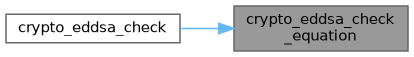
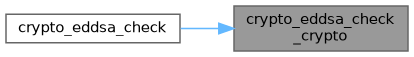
  digraph {
    rankdir=RL
    node [fontname=Helvetica fontsize=10 shape=box style=filled]
-   n1 [color=gray40 fillcolor=grey60 fontcolor=black height=0.2 label="crypto_eddsa_check\l_equation" width=0.4]
+   n1 [color=gray40 fillcolor=grey60 fontcolor=black height=0.2 label="crypto_eddsa_check\l_crypto" width=0.4]
    n2 [color=grey40 fillcolor=white height=0.2 label=crypto_eddsa_check width=0.4]
    n1 -> n2 [color=steelblue1 dir=back fontname=Helvetica fontsize=10 labelfontname=Helvetica labelfontsize=10 style=solid]
  }
